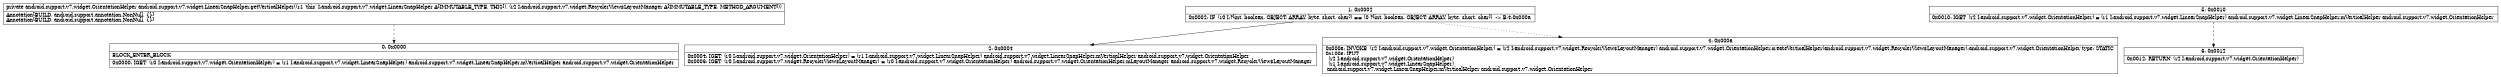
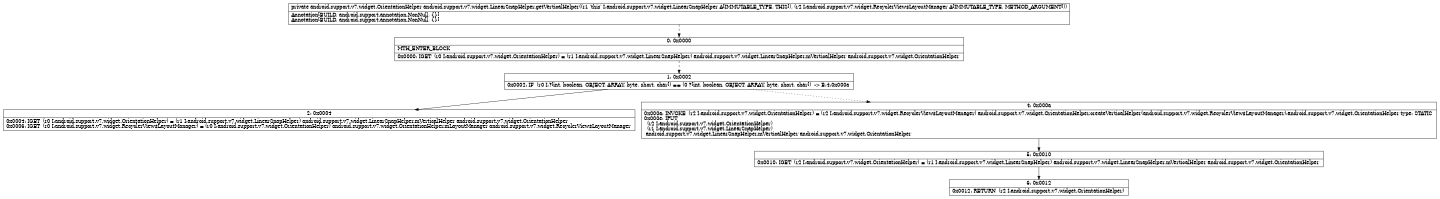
  digraph {
    node [shape=record]
    edge [style=solid]
-   n1 [label="{0\:\ 0x0000|BLOCK_ENTER_BLOCK\l|0x0000: IGET  (r0 I:android.support.v7.widget.OrientationHelper) = (r1 I:android.support.v7.widget.LinearSnapHelper) android.support.v7.widget.LinearSnapHelper.mVerticalHelper android.support.v7.widget.OrientationHelper \l}"]
+   n1 [label="{0\:\ 0x0000|MTH_ENTER_BLOCK\l|0x0000: IGET  (r0 I:android.support.v7.widget.OrientationHelper) = (r1 I:android.support.v7.widget.LinearSnapHelper) android.support.v7.widget.LinearSnapHelper.mVerticalHelper android.support.v7.widget.OrientationHelper \l}"]
    n2 [label="{1\:\ 0x0002|0x0002: IF  (r0 I:?[int, boolean, OBJECT, ARRAY, byte, short, char]) == (0 ?[int, boolean, OBJECT, ARRAY, byte, short, char])  \-\> B:4:0x000a \l}"]
    n3 [label="{2\:\ 0x0004|0x0004: IGET  (r0 I:android.support.v7.widget.OrientationHelper) = (r1 I:android.support.v7.widget.LinearSnapHelper) android.support.v7.widget.LinearSnapHelper.mVerticalHelper android.support.v7.widget.OrientationHelper \l0x0006: IGET  (r0 I:android.support.v7.widget.RecyclerView$LayoutManager) = (r0 I:android.support.v7.widget.OrientationHelper) android.support.v7.widget.OrientationHelper.mLayoutManager android.support.v7.widget.RecyclerView$LayoutManager \l}"]
-   n4 [label="{4\:\ 0x000a|0x000a: INVOKE  (r2 I:android.support.v7.widget.OrientationHelper) = (r2 I:android.support.v7.widget.RecyclerView$LayoutManager) android.support.v7.widget.OrientationHelper.createVerticalHelper(android.support.v7.widget.RecyclerView$LayoutManager):android.support.v7.widget.OrientationHelper type: STATIC \l0x100e: IPUT  \l  (r2 I:android.support.v7.widget.OrientationHelper)\l  (r1 I:android.support.v7.widget.LinearSnapHelper)\l android.support.v7.widget.LinearSnapHelper.mVerticalHelper android.support.v7.widget.OrientationHelper \l}"]
+   n4 [label="{4\:\ 0x000a|0x000a: INVOKE  (r2 I:android.support.v7.widget.OrientationHelper) = (r2 I:android.support.v7.widget.RecyclerView$LayoutManager) android.support.v7.widget.OrientationHelper.createVerticalHelper(android.support.v7.widget.RecyclerView$LayoutManager):android.support.v7.widget.OrientationHelper type: STATIC \l0x000e: IPUT  \l  (r2 I:android.support.v7.widget.OrientationHelper)\l  (r1 I:android.support.v7.widget.LinearSnapHelper)\l android.support.v7.widget.LinearSnapHelper.mVerticalHelper android.support.v7.widget.OrientationHelper \l}"]
    n5 [label="{5\:\ 0x0010|0x0010: IGET  (r2 I:android.support.v7.widget.OrientationHelper) = (r1 I:android.support.v7.widget.LinearSnapHelper) android.support.v7.widget.LinearSnapHelper.mVerticalHelper android.support.v7.widget.OrientationHelper \l}"]
    n6 [label="{6\:\ 0x0012|0x0012: RETURN  (r2 I:android.support.v7.widget.OrientationHelper) \l}"]
    n7 [label="{private android.support.v7.widget.OrientationHelper android.support.v7.widget.LinearSnapHelper.getVerticalHelper((r1 'this' I:android.support.v7.widget.LinearSnapHelper A[IMMUTABLE_TYPE, THIS]), (r2 I:android.support.v7.widget.RecyclerView$LayoutManager A[IMMUTABLE_TYPE, METHOD_ARGUMENT]))  | Annotation[BUILD, android.support.annotation.NonNull, \{\}]\lAnnotation[BUILD, android.support.annotation.NonNull, \{\}]\l}"]
+   n1 -> n2 [style=dashed]
    n2 -> n3
    n2 -> n4 [style=dotted]
-   n5 -> n6 [style=dashed]
+   n4 -> n5
+   n5 -> n6
    n7 -> n1 [style=dashed]
  }
